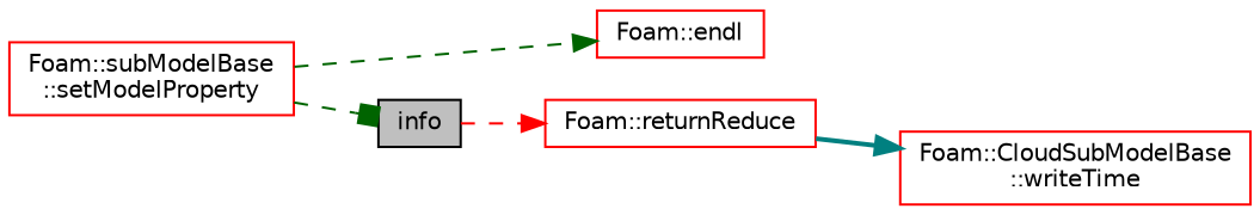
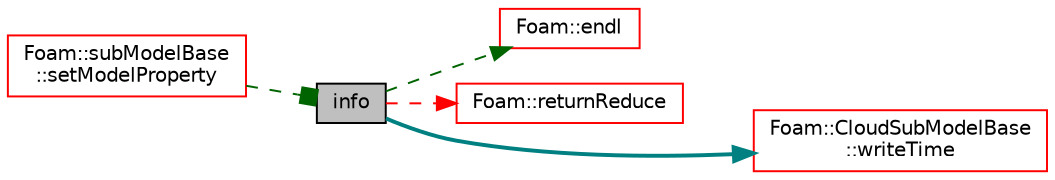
  digraph {
    rankdir=LR
    node [color=red fontname=Helvetica fontsize=10 shape=record]
    edge [arrowhead=normal color=darkgreen fontname=Helvetica fontsize=10 labelfontname=Helvetica labelfontsize=10 style=dashed]
    n1 [color=black fillcolor=grey75 fontcolor=black height=0.2 label=info style=filled width=0.4]
    n2 [height=0.2 label="Foam::endl" width=0.4]
    n3 [height=0.2 label="Foam::returnReduce" width=0.4]
    n4 [height=0.2 label="Foam::CloudSubModelBase\l::writeTime" width=0.4]
    n5 [height=0.2 label="Foam::subModelBase\l::setModelProperty" width=0.4]
-   n5 -> n2
+   n1 -> n2
    n1 -> n3 [color=red]
-   n3 -> n4 [color=teal style=bold]
+   n1 -> n4 [color=teal style=bold]
    n5 -> n1 [arrowhead=box]
  }
